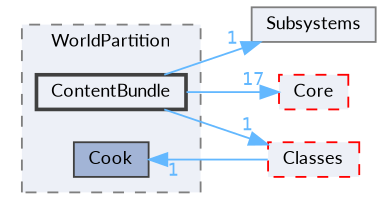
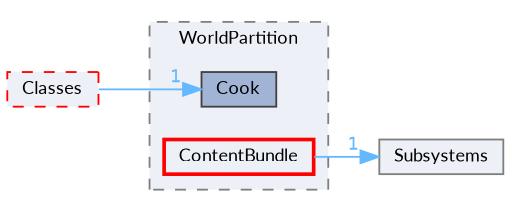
  digraph {
    compound=true
    fontname=Lato
    rankdir=LR
    node [color=grey25 fillcolor="#edf0f7" fontname=Lato fontsize=10 shape=box style=filled]
    edge [color=steelblue1 fontcolor=steelblue1 fontname=Lato fontsize=10 headlabel=1 labeldistance=1.5 labelfontname=Helvetica labelfontsize=10]
    n1 [fillcolor="#a2b4d6" height=0.2 label=Cook width=0.4]
-   n2 [height=0.2 label=ContentBundle style="filled,bold" width=0.4]
+   n2 [color=red height=0.2 label=ContentBundle style="filled,bold" width=0.4]
    n3 [color=grey50 height=0.2 label=Subsystems width=0.4]
-   n4 [color=red height=0.2 label=Core style="filled,dashed" width=0.4]
    n5 [color=red height=0.2 label=Classes style="filled,dashed" width=0.4]
    subgraph cluster_1 {
      bgcolor="#edf0f7"
      fontsize=10
      label=WorldPartition
      pencolor=grey50
      style="filled,dashed"
      n1
      n2
    }
    n2 -> n3
-   n2 -> n4 [headlabel=17]
-   n2 -> n5
    n5 -> n1
  }
